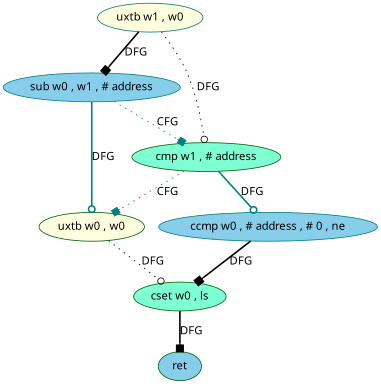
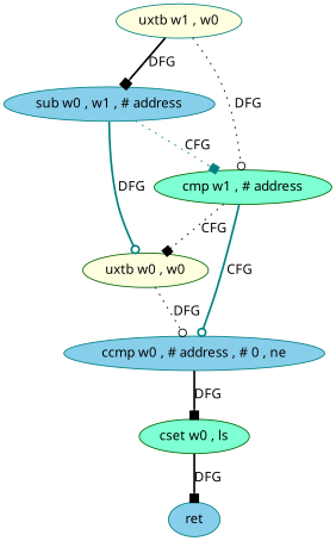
  digraph {
    fontname="Noto Sans"
    node [color=darkgreen fillcolor=skyblue fontname="Noto Sans" style=filled]
    edge [arrowhead=box color=black fontname="Noto Sans" style=bold]
    n1 [color=teal fillcolor=lightyellow label="uxtb w1 , w0"]
    n2 [color=teal label="sub w0 , w1 , # address"]
    n3 [fillcolor=aquamarine label="cmp w1 , # address"]
    n4 [fillcolor=lightyellow label="uxtb w0 , w0"]
    n5 [color=teal label="ccmp w0 , # address , # 0 , ne"]
    n6 [fillcolor=aquamarine label="cset w0 , ls"]
-   n7 [label=ret]
+   n7 [color=teal label=ret]
    n1 -> n2 [label=DFG]
    n1 -> n3 [arrowhead=odot label=DFG style=dotted]
    n2 -> n3 [color=teal label=CFG style=dotted]
    n2 -> n4 [arrowhead=odot color=teal label=DFG]
-   n3 -> n4 [color=teal label=CFG style=dotted]
-   n3 -> n5 [arrowhead=odot color=teal label=DFG]
-   n4 -> n6 [arrowhead=odot label=DFG style=dotted]
+   n3 -> n4 [label=CFG style=dotted]
+   n3 -> n5 [arrowhead=odot color=teal label=CFG]
+   n4 -> n5 [arrowhead=odot label=DFG style=dotted]
    n5 -> n6 [label=DFG]
    n6 -> n7 [label=DFG]
  }
